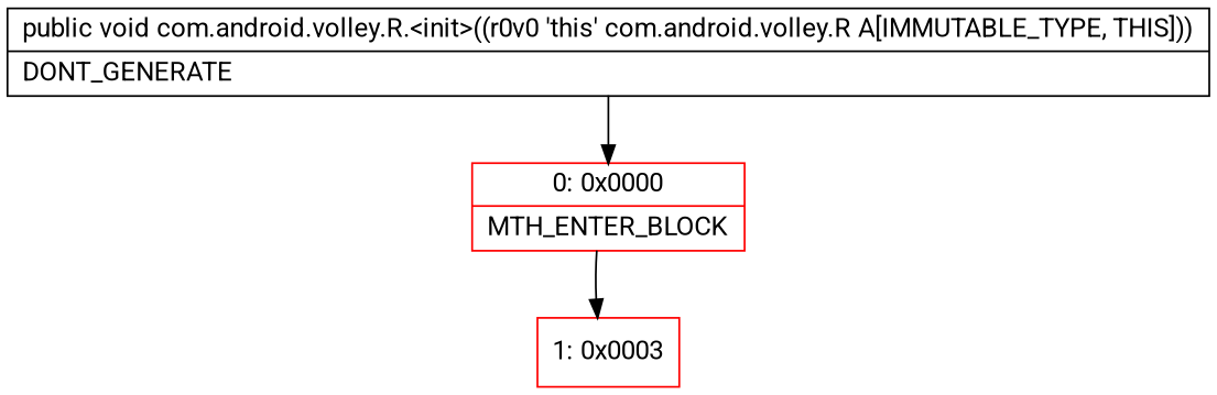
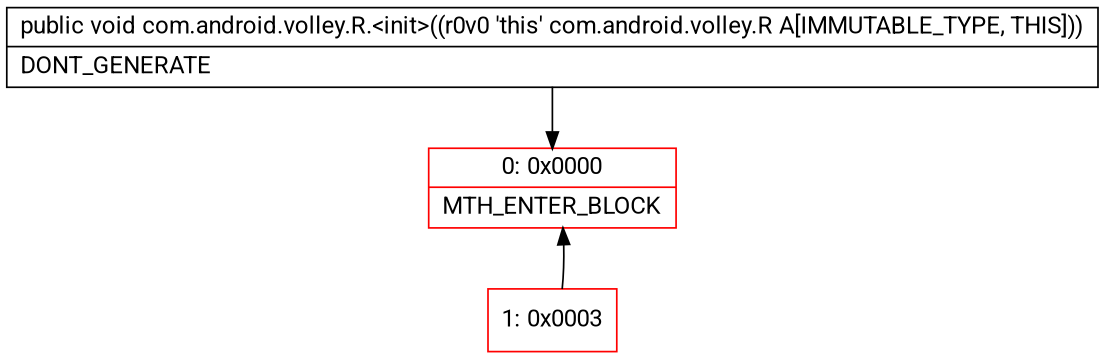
  digraph {
    fontname=Roboto
    node [color=red shape=record fontname=Roboto]
    edge [fontname=Roboto]
    n1 [label="{0\:\ 0x0000|MTH_ENTER_BLOCK\l}"]
    n2 [label="{1\:\ 0x0003}"]
    n3 [label="{public void com.android.volley.R.\<init\>((r0v0 'this' com.android.volley.R A[IMMUTABLE_TYPE, THIS]))  | DONT_GENERATE\l}" color=""]
    subgraph cluster_1 {
      label="R(0)"
    }
-   n1 -> n2
+   n2 -> n1
    n3 -> n1
  }
